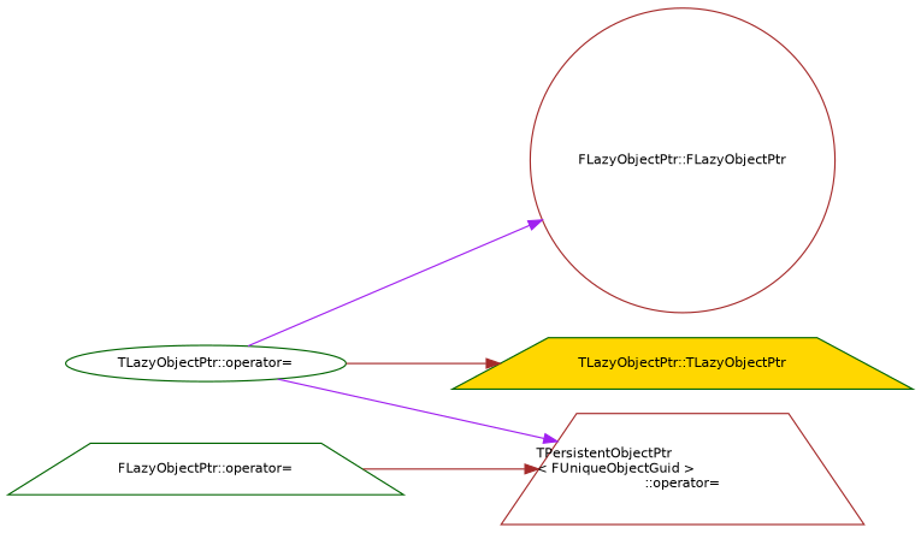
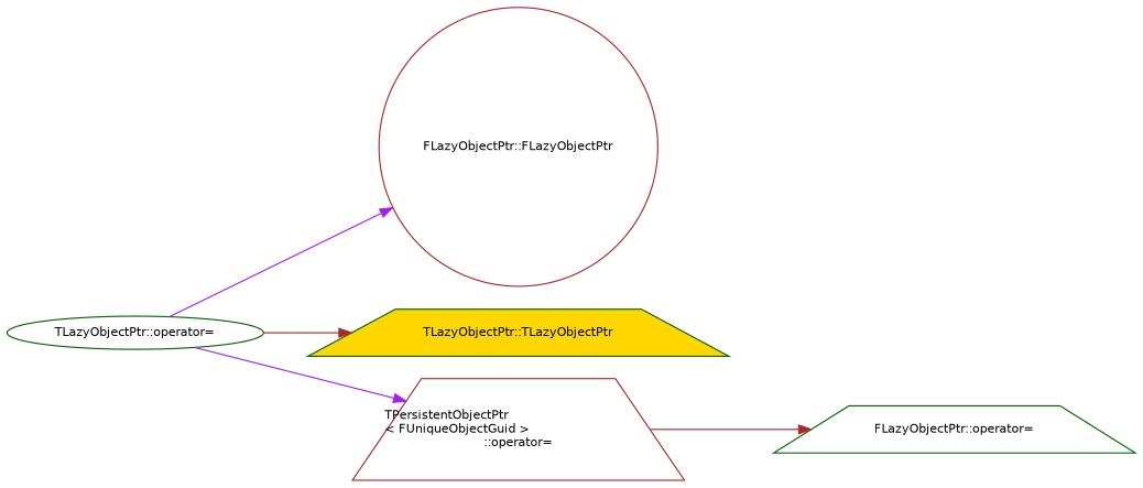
  digraph {
    rankdir=LR
    node [color=darkgreen fillcolor=white fontname=Helvetica fontsize=10 shape=trapezium style=filled]
    edge [color=purple fontname=Helvetica fontsize=10 labelfontname=Helvetica labelfontsize=10 style=solid]
    n1 [fontcolor=black height=0.2 label="TLazyObjectPtr::operator=" shape=ellipse width=0.4]
    n2 [color=brown height=0.2 label="FLazyObjectPtr::FLazyObjectPtr" shape=circle width=0.4]
    n3 [fillcolor=gold height=0.2 label="TLazyObjectPtr::TLazyObjectPtr" width=0.4]
    n4 [color=brown height=0.2 label="TPersistentObjectPtr\l\< FUniqueObjectGuid \>\l::operator=" width=0.4]
    n5 [height=0.2 label="FLazyObjectPtr::operator=" width=0.4]
    n1 -> n2
    n1 -> n3 [color=brown]
    n1 -> n4
-   n5 -> n4 [color=brown]
+   n4 -> n5 [color=brown]
  }
